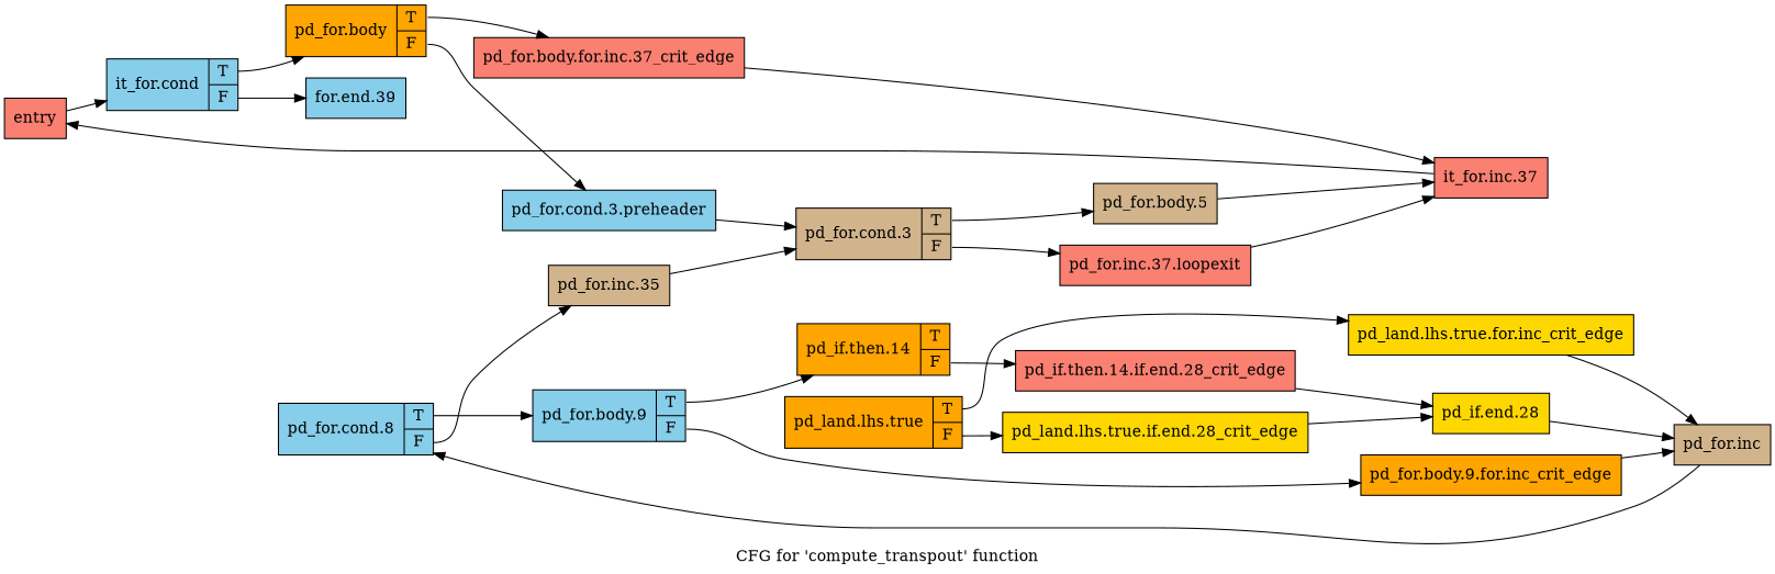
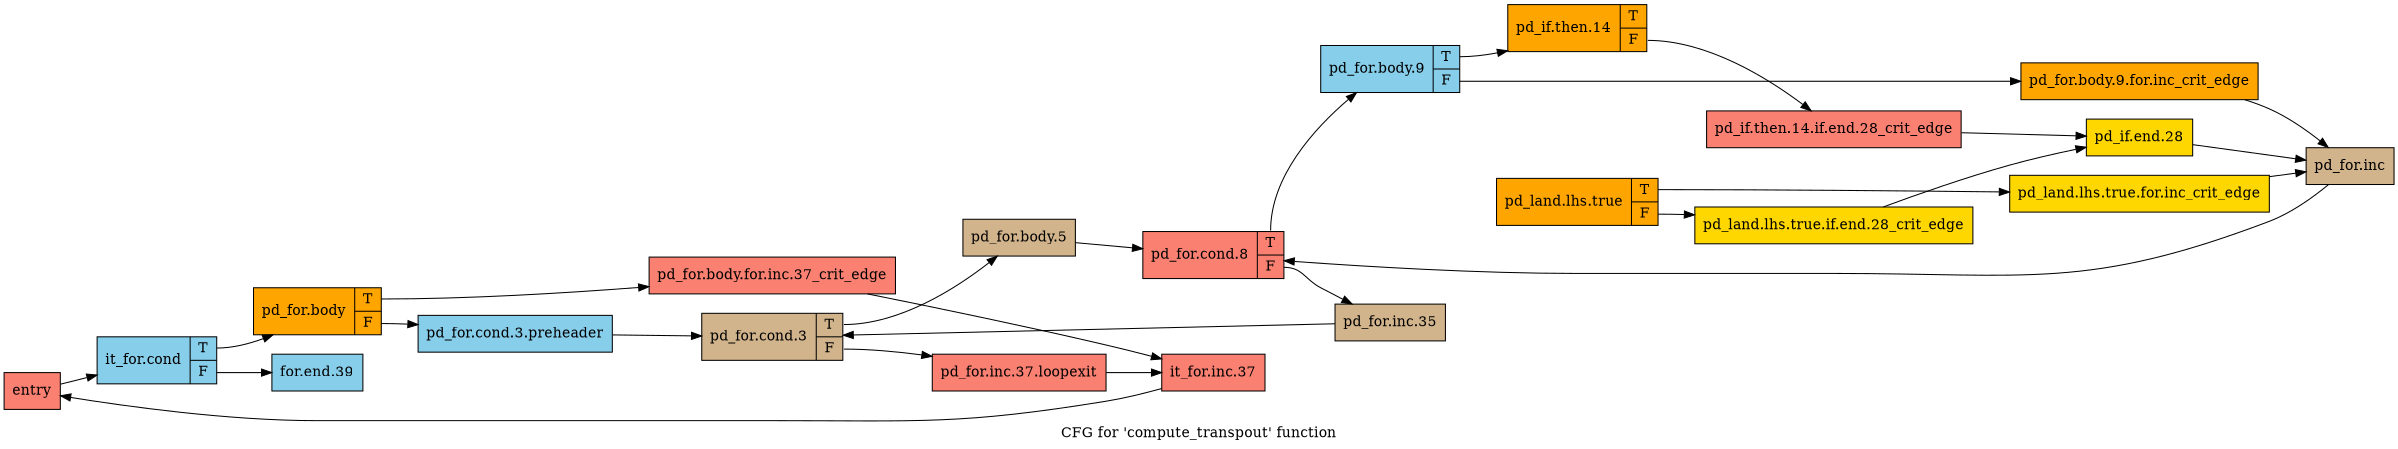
  digraph {
    label="CFG for 'compute_transpout' function"
    rankdir=LR
    node [fillcolor=salmon shape=record style=filled]
    n1 [label="{entry}"]
    n2 [fillcolor=skyblue label="{it_for.cond|{<s0>T|<s1>F}}"]
    n3 [fillcolor=orange label="{pd_for.body|{<s0>T|<s1>F}}"]
    n4 [fillcolor=skyblue label="{for.end.39}"]
    n5 [label="{pd_for.body.for.inc.37_crit_edge}"]
    n6 [fillcolor=skyblue label="{pd_for.cond.3.preheader}"]
    n7 [label="{it_for.inc.37}"]
    n8 [fillcolor=tan label="{pd_for.cond.3|{<s0>T|<s1>F}}"]
    n9 [fillcolor=tan label="{pd_for.body.5}"]
    n10 [label="{pd_for.inc.37.loopexit}"]
-   n11 [fillcolor=skyblue label="{pd_for.cond.8|{<s0>T|<s1>F}}"]
+   n11 [label="{pd_for.cond.8|{<s0>T|<s1>F}}"]
    n12 [fillcolor=skyblue label="{pd_for.body.9|{<s0>T|<s1>F}}"]
    n13 [fillcolor=tan label="{pd_for.inc.35}"]
    n14 [fillcolor=orange label="{pd_if.then.14|{<s0>T|<s1>F}}"]
    n15 [fillcolor=orange label="{pd_for.body.9.for.inc_crit_edge}"]
    n16 [label="{pd_if.then.14.if.end.28_crit_edge}"]
    n17 [fillcolor=tan label="{pd_for.inc}"]
    n18 [fillcolor=orange label="{pd_land.lhs.true|{<s0>T|<s1>F}}"]
    n19 [fillcolor=gold label="{pd_land.lhs.true.for.inc_crit_edge}"]
    n20 [fillcolor=gold label="{pd_land.lhs.true.if.end.28_crit_edge}"]
    n21 [fillcolor=gold label="{pd_if.end.28}"]
    n1 -> n2
    n2 -> n3 [tailport=s0]
    n2 -> n4 [tailport=s1]
    n3 -> n5 [tailport=s0]
    n3 -> n6 [tailport=s1]
    n5 -> n7
    n6 -> n8
    n7 -> n1
    n8 -> n9 [tailport=s0]
    n8 -> n10 [tailport=s1]
-   n9 -> n7
+   n9 -> n11
    n10 -> n7
    n11 -> n12 [tailport=s0]
    n11 -> n13 [tailport=s1]
    n12 -> n14 [tailport=s0]
    n12 -> n15 [tailport=s1]
    n13 -> n8
    n14 -> n16 [tailport=s1]
    n15 -> n17
    n16 -> n21
    n17 -> n11
    n18 -> n19 [tailport=s0]
    n18 -> n20 [tailport=s1]
    n19 -> n17
    n20 -> n21
    n21 -> n17
  }
